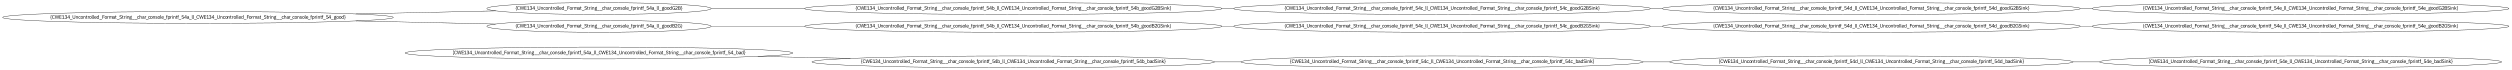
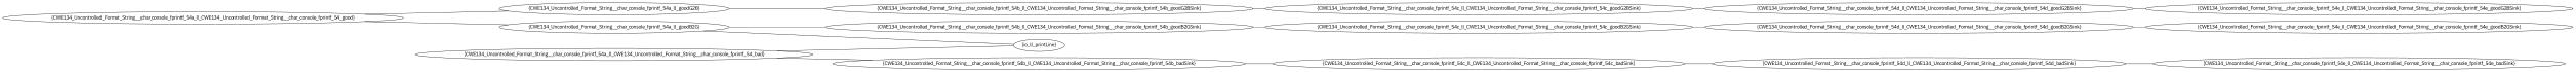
  graph {
    rankdir=LR
    fontname="IBM Plex Sans"
    node [fontname="IBM Plex Sans"]
    edge [fontname="IBM Plex Sans"]
    n1 [label="{CWE134_Uncontrolled_Format_String__char_console_fprintf_54a_ll_CWE134_Uncontrolled_Format_String__char_console_fprintf_54_good}"]
    n2 [label="{CWE134_Uncontrolled_Format_String__char_console_fprintf_54a_ll_goodG2B}"]
    n3 [label="{CWE134_Uncontrolled_Format_String__char_console_fprintf_54a_ll_goodB2G}"]
    n4 [label="{CWE134_Uncontrolled_Format_String__char_console_fprintf_54b_ll_CWE134_Uncontrolled_Format_String__char_console_fprintf_54b_goodG2BSink}"]
+   n5 [label="{io_ll_printLine}"]
    n6 [label="{CWE134_Uncontrolled_Format_String__char_console_fprintf_54b_ll_CWE134_Uncontrolled_Format_String__char_console_fprintf_54b_goodB2GSink}"]
    n7 [label="{CWE134_Uncontrolled_Format_String__char_console_fprintf_54d_ll_CWE134_Uncontrolled_Format_String__char_console_fprintf_54d_goodB2GSink}"]
    n8 [label="{CWE134_Uncontrolled_Format_String__char_console_fprintf_54e_ll_CWE134_Uncontrolled_Format_String__char_console_fprintf_54e_goodB2GSink}"]
    n9 [label="{CWE134_Uncontrolled_Format_String__char_console_fprintf_54c_ll_CWE134_Uncontrolled_Format_String__char_console_fprintf_54c_goodG2BSink}"]
    n10 [label="{CWE134_Uncontrolled_Format_String__char_console_fprintf_54d_ll_CWE134_Uncontrolled_Format_String__char_console_fprintf_54d_goodG2BSink}"]
    n11 [label="{CWE134_Uncontrolled_Format_String__char_console_fprintf_54e_ll_CWE134_Uncontrolled_Format_String__char_console_fprintf_54e_goodG2BSink}"]
    n12 [label="{CWE134_Uncontrolled_Format_String__char_console_fprintf_54c_ll_CWE134_Uncontrolled_Format_String__char_console_fprintf_54c_goodB2GSink}"]
    n13 [label="{CWE134_Uncontrolled_Format_String__char_console_fprintf_54b_ll_CWE134_Uncontrolled_Format_String__char_console_fprintf_54b_badSink}"]
    n14 [label="{CWE134_Uncontrolled_Format_String__char_console_fprintf_54c_ll_CWE134_Uncontrolled_Format_String__char_console_fprintf_54c_badSink}"]
    n15 [label="{CWE134_Uncontrolled_Format_String__char_console_fprintf_54d_ll_CWE134_Uncontrolled_Format_String__char_console_fprintf_54d_badSink}"]
    n16 [label="{CWE134_Uncontrolled_Format_String__char_console_fprintf_54a_ll_CWE134_Uncontrolled_Format_String__char_console_fprintf_54_bad}"]
    n17 [label="{CWE134_Uncontrolled_Format_String__char_console_fprintf_54e_ll_CWE134_Uncontrolled_Format_String__char_console_fprintf_54e_badSink}"]
    n1 -- n2
    n1 -- n3
    n2 -- n4
+   n3 -- n5
    n3 -- n6
    n4 -- n9
    n6 -- n12
    n7 -- n8
    n9 -- n10
    n10 -- n11
    n12 -- n7
    n13 -- n14
    n14 -- n15
    n15 -- n17
+   n16 -- n5
    n16 -- n13
  }
